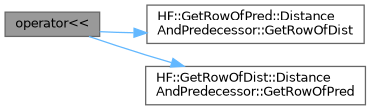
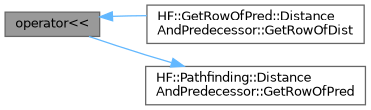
  digraph {
    rankdir=LR
    node [color=grey40 fillcolor=white fontname=Helvetica fontsize=10 shape=box style=filled]
    edge [color=steelblue1 fontname=Helvetica fontsize=10 labelfontname=Helvetica labelfontsize=10 style=solid]
    n1 [color=gray40 fillcolor=grey60 fontcolor=black height=0.2 label="operator\<\<" width=0.4]
    n2 [height=0.2 label="HF::GetRowOfPred::Distance\lAndPredecessor::GetRowOfDist" width=0.4]
-   n3 [height=0.2 label="HF::GetRowOfDist::Distance\lAndPredecessor::GetRowOfPred" width=0.4]
-   n1 -> n2
+   n3 [height=0.2 label="HF::Pathfinding::Distance\lAndPredecessor::GetRowOfPred" width=0.4]
+   n2 -> n1
    n1 -> n3
  }
